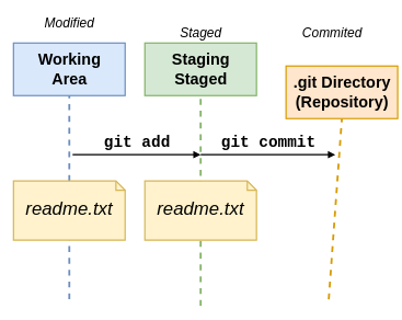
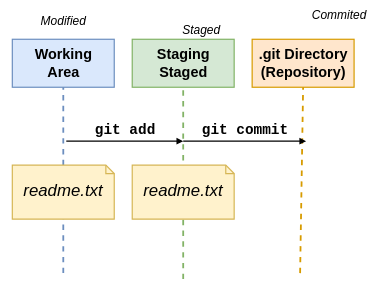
  <mxCell id="0" />
  <mxCell id="1" parent="0" />
  <mxCell id="2" value="&lt;font style=&quot;font-size: 24px&quot;&gt;&lt;font style=&quot;font-size: 24px&quot;&gt;&lt;font style=&quot;font-size: 24px&quot;&gt;&lt;font style=&quot;font-size: 24px&quot;&gt;&lt;font style=&quot;font-size: 24px&quot;&gt;&lt;font style=&quot;font-size: 24px&quot;&gt;&lt;font style=&quot;font-size: 24px&quot;&gt;&lt;font style=&quot;font-size: 24px&quot;&gt;&lt;font style=&quot;font-size: 24px&quot;&gt;&lt;font style=&quot;font-size: 24px&quot;&gt;&lt;font style=&quot;font-size: 24px&quot;&gt;&lt;font style=&quot;font-size: 24px&quot;&gt;&lt;font style=&quot;font-size: 24px&quot;&gt;&lt;font style=&quot;font-size: 24px&quot;&gt;&lt;font face=&quot;Courier New&quot; style=&quot;font-size: 24px&quot;&gt;&lt;b&gt;git add&lt;/b&gt;&lt;/font&gt;&lt;br&gt;&lt;/font&gt;&lt;/font&gt;&lt;/font&gt;&lt;/font&gt;&lt;/font&gt;&lt;/font&gt;&lt;/font&gt;&lt;/font&gt;&lt;/font&gt;&lt;/font&gt;&lt;/font&gt;&lt;/font&gt;&lt;/font&gt;&lt;/font&gt;" style="html=1;verticalAlign=bottom;startArrow=none;startFill=0;endArrow=block;startSize=8;strokeWidth=2;" parent="1" edge="1"><mxGeometry width="60" relative="1" as="geometry"><mxPoint x="110" y="235" as="sourcePoint" /><mxPoint x="305" y="235" as="targetPoint" /><Array as="points"><mxPoint x="236" y="235" /></Array></mxGeometry></mxCell>
  <mxCell id="3" value="&lt;i style=&quot;font-size: 20px;&quot;&gt;Modified&lt;/i&gt;&lt;br style=&quot;font-size: 20px;&quot;&gt;" style="text;html=1;resizable=0;points=[];autosize=1;align=center;verticalAlign=top;spacingTop=-4;fontSize=20;" parent="1" vertex="1"><mxGeometry x="75" y="20" width="60" height="20" as="geometry" /></mxCell>
- <mxCell id="4" value="&lt;i style=&quot;font-size: 20px;&quot;&gt;Staged&lt;/i&gt;&lt;br style=&quot;font-size: 20px;&quot;&gt;" style="text;html=1;resizable=0;points=[];autosize=1;align=center;verticalAlign=top;spacingTop=-4;fontSize=20;" parent="1" vertex="1"><mxGeometry x="275" y="34" width="60" height="20" as="geometry" /></mxCell>
- <mxCell id="5" value="&lt;i style=&quot;font-size: 20px;&quot;&gt;Commited&lt;/i&gt;&lt;br style=&quot;font-size: 20px;&quot;&gt;" style="text;html=1;resizable=0;points=[];autosize=1;align=center;verticalAlign=top;spacingTop=-4;fontSize=20;" parent="1" vertex="1"><mxGeometry x="470" y="35" width="70" height="20" as="geometry" /></mxCell>
+ <mxCell id="4" value="&lt;i style=&quot;font-size: 20px;&quot;&gt;Staged&lt;/i&gt;&lt;br style=&quot;font-size: 20px;&quot;&gt;" style="text;html=1;resizable=0;points=[];autosize=1;align=center;verticalAlign=top;spacingTop=-4;fontSize=20;" parent="1" vertex="1"><mxGeometry x="305" y="34" width="60" height="20" as="geometry" /></mxCell>
+ <mxCell id="5" value="&lt;i style=&quot;font-size: 20px;&quot;&gt;Commited&lt;/i&gt;&lt;br style=&quot;font-size: 20px;&quot;&gt;" style="text;html=1;resizable=0;points=[];autosize=1;align=center;verticalAlign=top;spacingTop=-4;fontSize=20;" parent="1" vertex="1"><mxGeometry x="530" y="10" width="70" height="20" as="geometry" /></mxCell>
  <mxCell id="6" value="Working&lt;br style=&quot;font-size: 24px;&quot;&gt;Area&lt;br style=&quot;font-size: 24px;&quot;&gt;" style="html=1;strokeWidth=2;fontSize=24;align=center;fontStyle=1;fillColor=#dae8fc;strokeColor=#6c8ebf;" parent="1" vertex="1"><mxGeometry x="20" y="65" width="170" height="80" as="geometry" /></mxCell>
  <mxCell id="7" value="Staging&lt;br&gt;Staged&lt;br style=&quot;font-size: 24px&quot;&gt;" style="html=1;strokeWidth=2;fontSize=24;align=center;fontStyle=1;fillColor=#d5e8d4;strokeColor=#82b366;" parent="1" vertex="1"><mxGeometry x="220" y="65" width="170" height="80" as="geometry" /></mxCell>
- <mxCell id="8" value=".git Directory&lt;br&gt;(Repository)&lt;br style=&quot;font-size: 24px&quot;&gt;" style="html=1;strokeWidth=2;fontSize=24;align=center;fontStyle=1;fillColor=#ffe6cc;strokeColor=#d79b00;" parent="1" vertex="1"><mxGeometry x="435" y="100" width="170" height="80" as="geometry" /></mxCell>
+ <mxCell id="8" value=".git Directory&lt;br&gt;(Repository)&lt;br style=&quot;font-size: 24px&quot;&gt;" style="html=1;strokeWidth=2;fontSize=24;align=center;fontStyle=1;fillColor=#ffe6cc;strokeColor=#d79b00;" parent="1" vertex="1"><mxGeometry x="420" y="65" width="170" height="80" as="geometry" /></mxCell>
  <mxCell id="9" value="" style="endArrow=none;dashed=1;html=1;strokeWidth=3;fontSize=28;entryX=0.5;entryY=1;entryDx=0;entryDy=0;fillColor=#dae8fc;strokeColor=#6c8ebf;" parent="1" target="6" edge="1"><mxGeometry width="50" height="50" relative="1" as="geometry"><mxPoint x="105" y="455" as="sourcePoint" /><mxPoint x="70" y="205" as="targetPoint" /></mxGeometry></mxCell>
  <mxCell id="10" value="" style="endArrow=none;dashed=1;html=1;strokeWidth=3;fontSize=28;fillColor=#d5e8d4;strokeColor=#82b366;entryX=0.5;entryY=1;entryDx=0;entryDy=0;" parent="1" target="7" edge="1"><mxGeometry width="50" height="50" relative="1" as="geometry"><mxPoint x="305" y="465" as="sourcePoint" /><mxPoint x="330" y="175" as="targetPoint" /></mxGeometry></mxCell>
  <mxCell id="11" value="" style="endArrow=none;dashed=1;html=1;strokeWidth=3;fontSize=28;entryX=0.5;entryY=1;entryDx=0;entryDy=0;fillColor=#ffe6cc;strokeColor=#d79b00;" parent="1" target="8" edge="1"><mxGeometry width="50" height="50" relative="1" as="geometry"><mxPoint x="500" y="455" as="sourcePoint" /><mxPoint x="315" y="155" as="targetPoint" /></mxGeometry></mxCell>
  <mxCell id="12" value="&lt;font style=&quot;font-size: 24px&quot;&gt;&lt;font style=&quot;font-size: 24px&quot;&gt;&lt;font style=&quot;font-size: 24px&quot;&gt;&lt;font style=&quot;font-size: 24px&quot;&gt;&lt;font style=&quot;font-size: 24px&quot;&gt;&lt;font style=&quot;font-size: 24px&quot;&gt;&lt;font style=&quot;font-size: 24px&quot;&gt;&lt;font style=&quot;font-size: 24px&quot;&gt;&lt;font style=&quot;font-size: 24px&quot;&gt;&lt;font style=&quot;font-size: 24px&quot;&gt;&lt;font style=&quot;font-size: 24px&quot;&gt;&lt;font style=&quot;font-size: 24px&quot;&gt;&lt;font style=&quot;font-size: 24px&quot;&gt;&lt;font style=&quot;font-size: 24px&quot;&gt;&lt;font face=&quot;Courier New&quot; style=&quot;font-size: 24px&quot;&gt;&lt;b&gt;git commit&lt;/b&gt;&lt;/font&gt;&lt;br&gt;&lt;/font&gt;&lt;/font&gt;&lt;/font&gt;&lt;/font&gt;&lt;/font&gt;&lt;/font&gt;&lt;/font&gt;&lt;/font&gt;&lt;/font&gt;&lt;/font&gt;&lt;/font&gt;&lt;/font&gt;&lt;/font&gt;&lt;/font&gt;" style="html=1;verticalAlign=bottom;startArrow=none;startFill=0;endArrow=block;startSize=8;strokeWidth=2;" parent="1" edge="1"><mxGeometry width="60" relative="1" as="geometry"><mxPoint x="305" y="235" as="sourcePoint" /><mxPoint x="510" y="235" as="targetPoint" /><Array as="points"><mxPoint x="441" y="235" /></Array></mxGeometry></mxCell>
  <mxCell id="13" value="readme.txt&lt;br&gt;" style="shape=note;whiteSpace=wrap;html=1;size=14;verticalAlign=middle;align=center;spacingTop=-6;strokeWidth=2;fontSize=28;fillColor=#fff2cc;strokeColor=#d6b656;fontStyle=2" parent="1" vertex="1"><mxGeometry x="220" y="275" width="170" height="90" as="geometry" /></mxCell>
  <mxCell id="14" value="readme.txt&lt;br&gt;" style="shape=note;whiteSpace=wrap;html=1;size=14;verticalAlign=middle;align=center;spacingTop=-6;strokeWidth=2;fontSize=28;fillColor=#fff2cc;strokeColor=#d6b656;fontStyle=2" vertex="1" parent="1"><mxGeometry x="20" y="275" width="170" height="90" as="geometry" /></mxCell>
